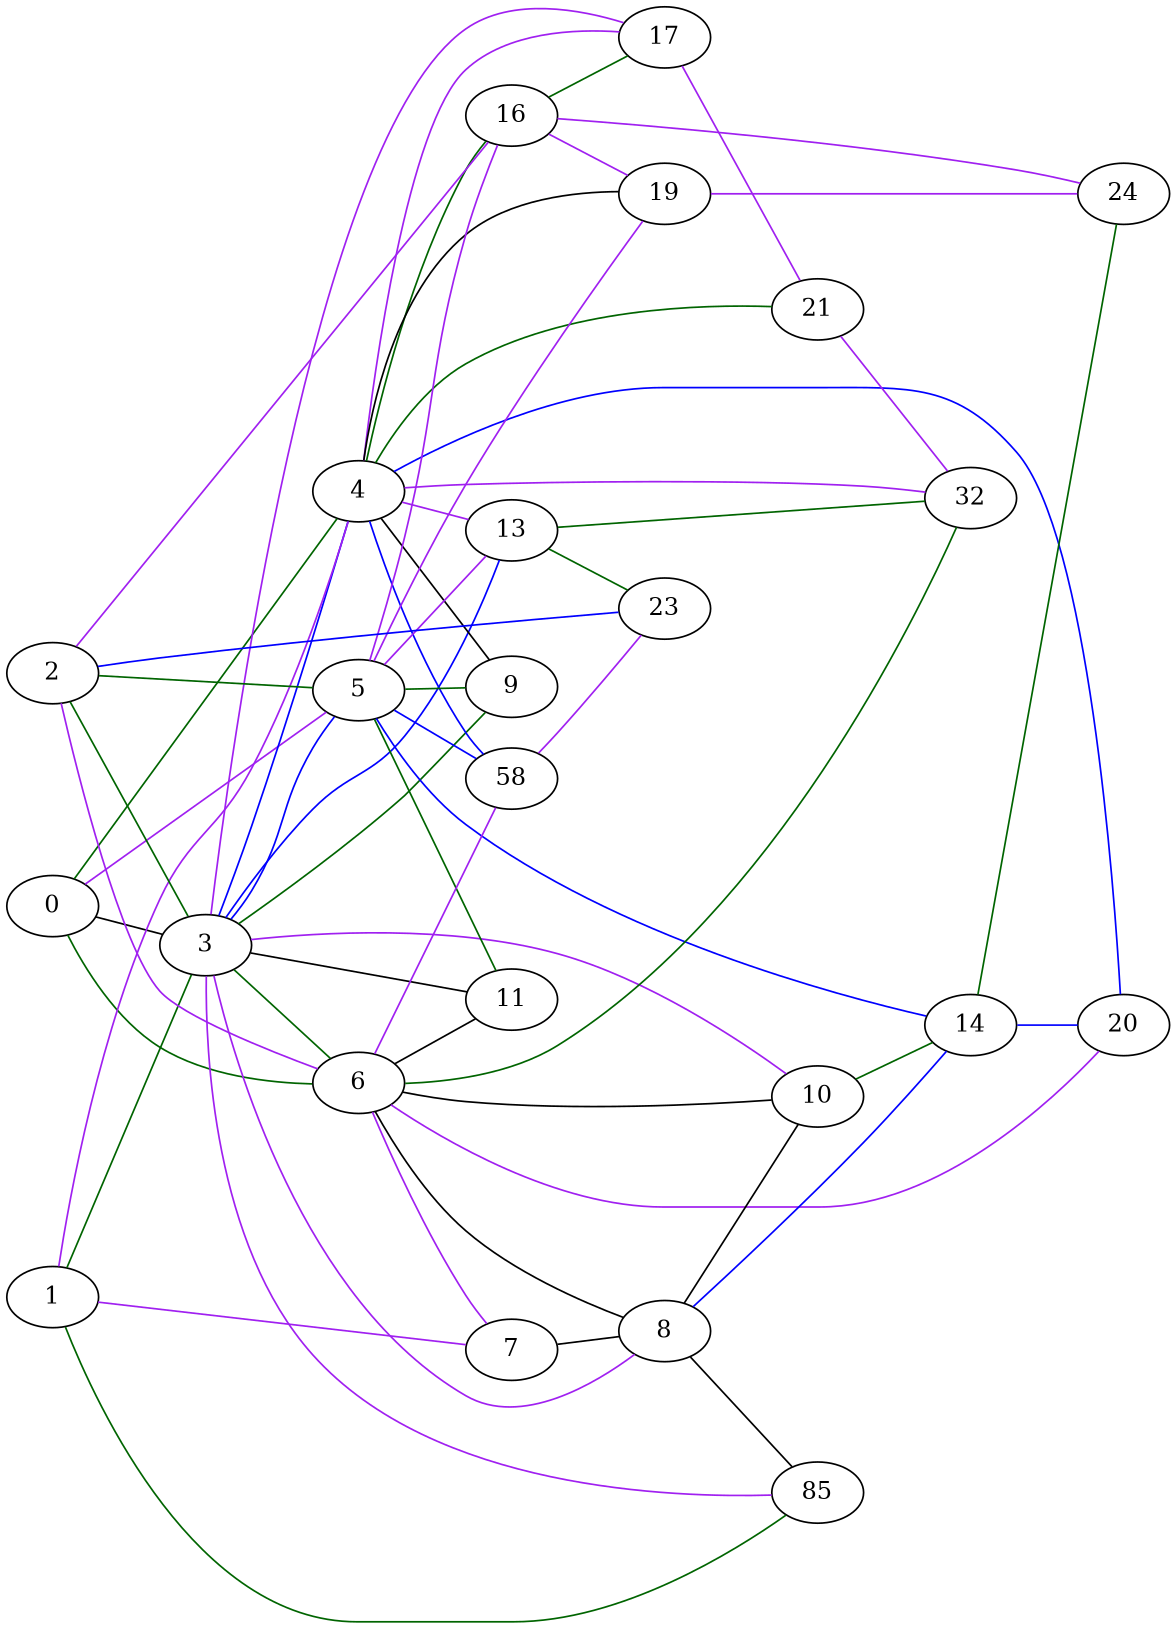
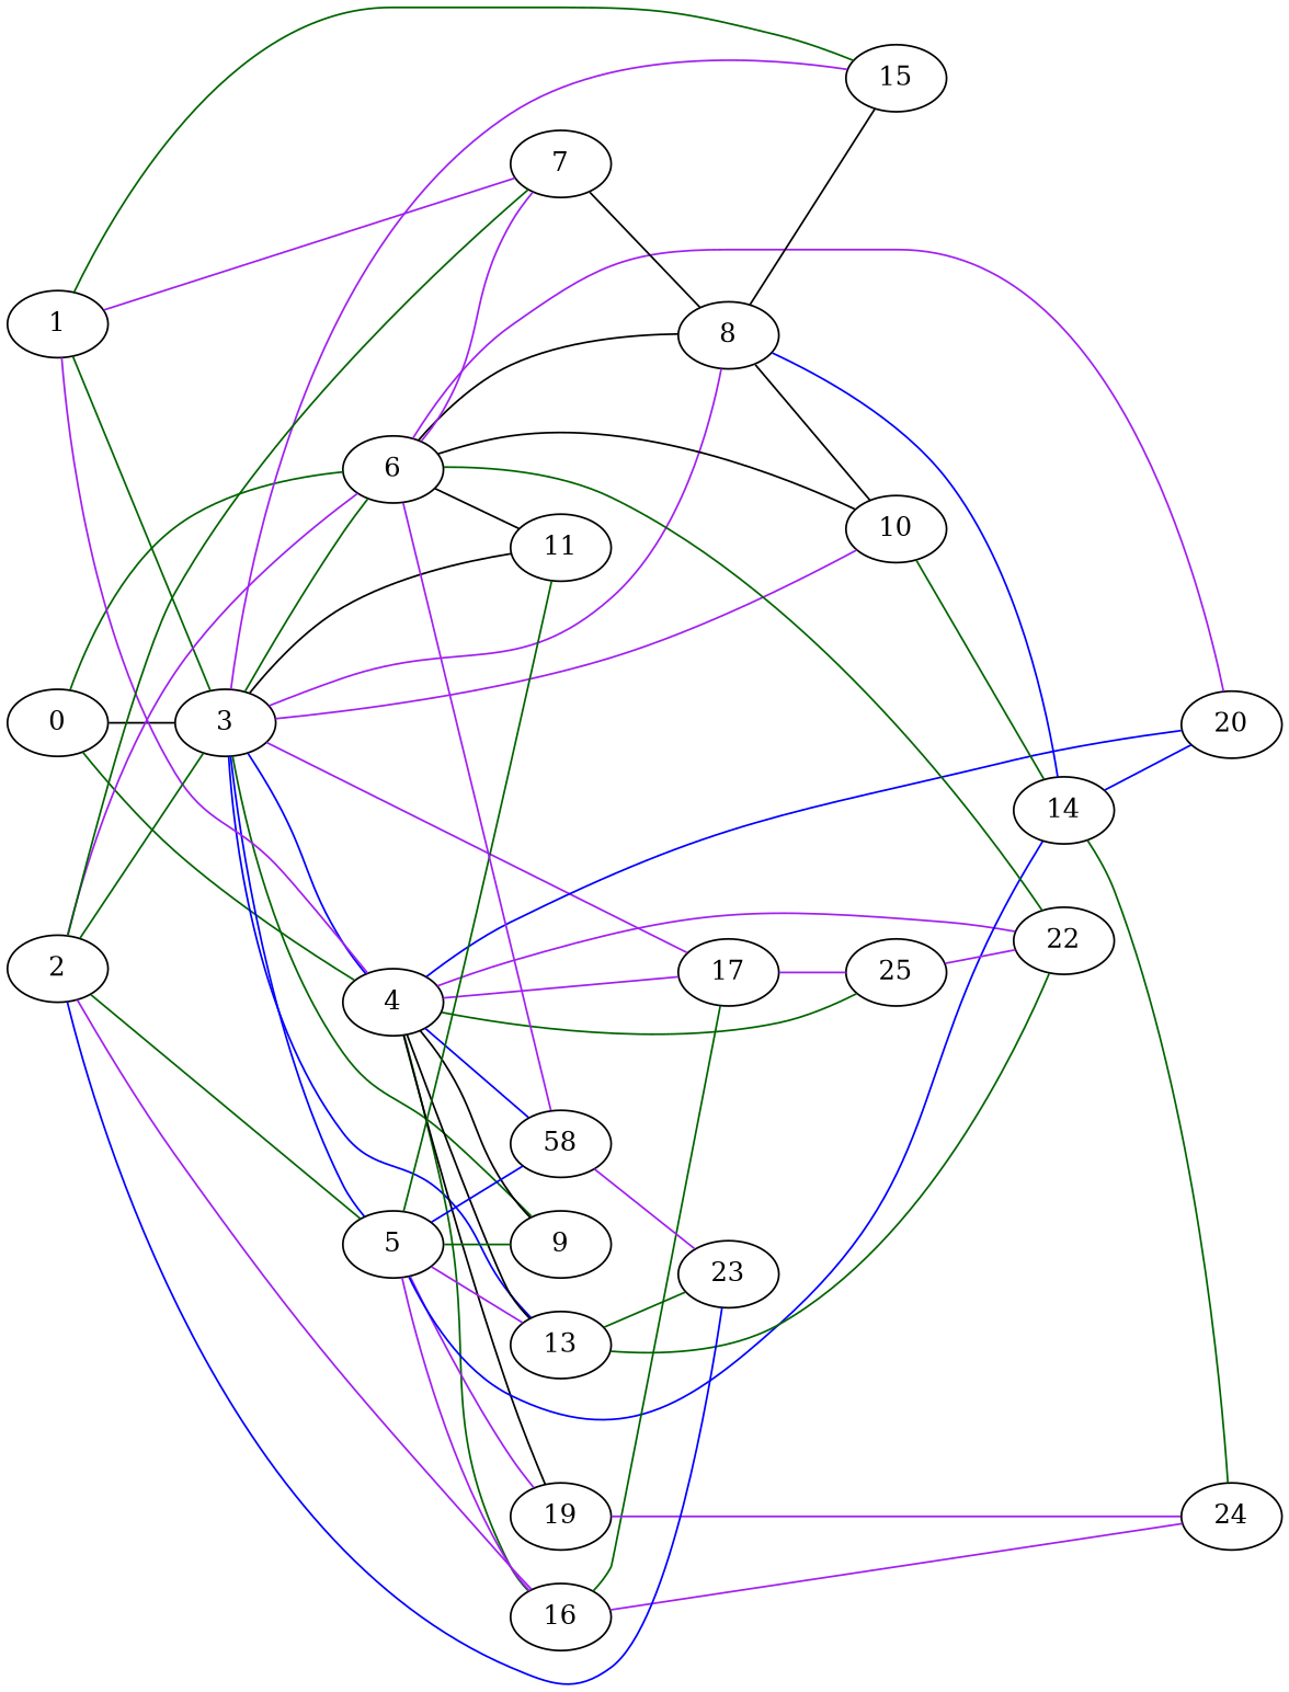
  strict graph {
    rankdir=LR
    edge [color=purple is_available=True prob=1.0]
    0
    3
    4
    5
    6
-   15 [label=85]
+   15
    8
    9
    10
    11
    13
    17
    16
    n14 [label=58]
    19
    20
-   21
-   22 [label=32]
+   21 [label=25]
+   22
    14
    7
    1
    2
    23
    24
    0 -- 3 [color=black]
    0 -- 4 [color=darkgreen prob=0.0658182659799]
-   0 -- 5 [prob=0.398112294349]
    0 -- 6 [color=darkgreen]
    3 -- 4 [color=blue prob=0.876528176659]
    3 -- 5 [color=blue prob=0.992064717905]
    3 -- 6 [color=darkgreen prob=0.872300114342]
    3 -- 15 [prob=0.915501289162]
    3 -- 8 [prob=0.280229813795]
    3 -- 9 [color=darkgreen prob=0.696300461932]
    3 -- 10 [prob=0.416256401134]
    3 -- 11 [color=black prob=0.526955220886]
    3 -- 13 [color=blue prob=0.810964155595]
    3 -- 17 [prob=0.945460629518]
    4 -- 9 [color=black prob=0.879372785521]
-   4 -- 13 [prob=0.935079393033]
+   4 -- 13 [color=black prob=0.935079393033]
    4 -- 17 [prob=0.752058148066]
    4 -- 16 [color=darkgreen prob=0.692756775116]
    4 -- n14 [color=blue prob=0.838339618066]
    4 -- 19 [color=black prob=0.876736091404]
    4 -- 20 [color=blue prob=0.0947694760903]
    4 -- 21 [color=darkgreen]
    4 -- 22 [prob=0.467871328623]
    5 -- 9 [color=darkgreen prob=0.97963872082]
    5 -- 11 [color=darkgreen]
    5 -- 13 [prob=0.907288689929]
    5 -- 16 [prob=0.0506182370638]
    5 -- n14 [color=blue prob=0.909932405791]
    5 -- 19
    5 -- 14 [color=blue]
    6 -- 8 [color=black prob=0.222389118477]
    6 -- 10 [color=black]
    6 -- 11 [color=black prob=0.292771902691]
    6 -- n14
    6 -- 20 [prob=0.556717040115]
    6 -- 22 [color=darkgreen prob=0.678873422958]
    6 -- 7
    8 -- 15 [color=black prob=0.27014635612]
    8 -- 10 [color=black prob=0.552282494293]
    8 -- 14 [color=blue prob=0.732509736161]
    10 -- 14 [color=darkgreen prob=0.416665335551]
    13 -- 22 [color=darkgreen prob=0.373981022795]
    13 -- 23 [color=darkgreen prob=0.0773075135371]
    17 -- 21 [prob=0.689521666075]
    16 -- 17 [color=darkgreen prob=0.231533107893]
-   16 -- 19
    16 -- 24 [prob=0.546814735157]
    n14 -- 23
    19 -- 24 [prob=0.77922685875]
    21 -- 22 [prob=0.679673067458]
    14 -- 20 [color=blue prob=0.0527025497281]
    14 -- 24 [color=darkgreen prob=0.344085463544]
    7 -- 8 [color=black prob=0.940420872129]
    1 -- 3 [color=darkgreen prob=0.0540239285961]
    1 -- 4 [prob=0.059541738372]
    1 -- 15 [color=darkgreen prob=0.150438589385]
    1 -- 7
    2 -- 3 [color=darkgreen prob=0.798748026458]
    2 -- 5 [color=darkgreen prob=0.601394282679]
    2 -- 6
    2 -- 16 [prob=0.23232657967]
+   2 -- 7 [color=darkgreen prob=0.863937269338]
    2 -- 23 [color=blue]
  }
